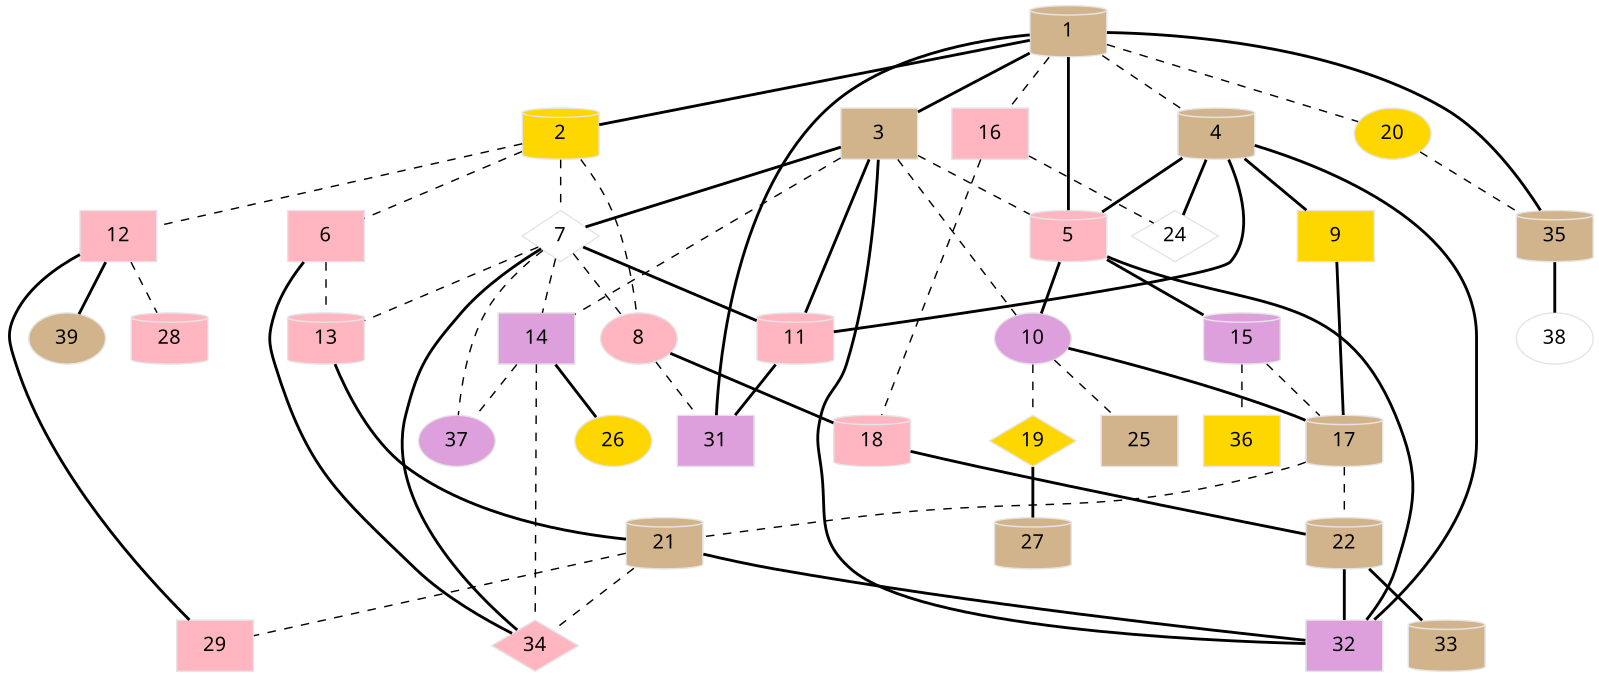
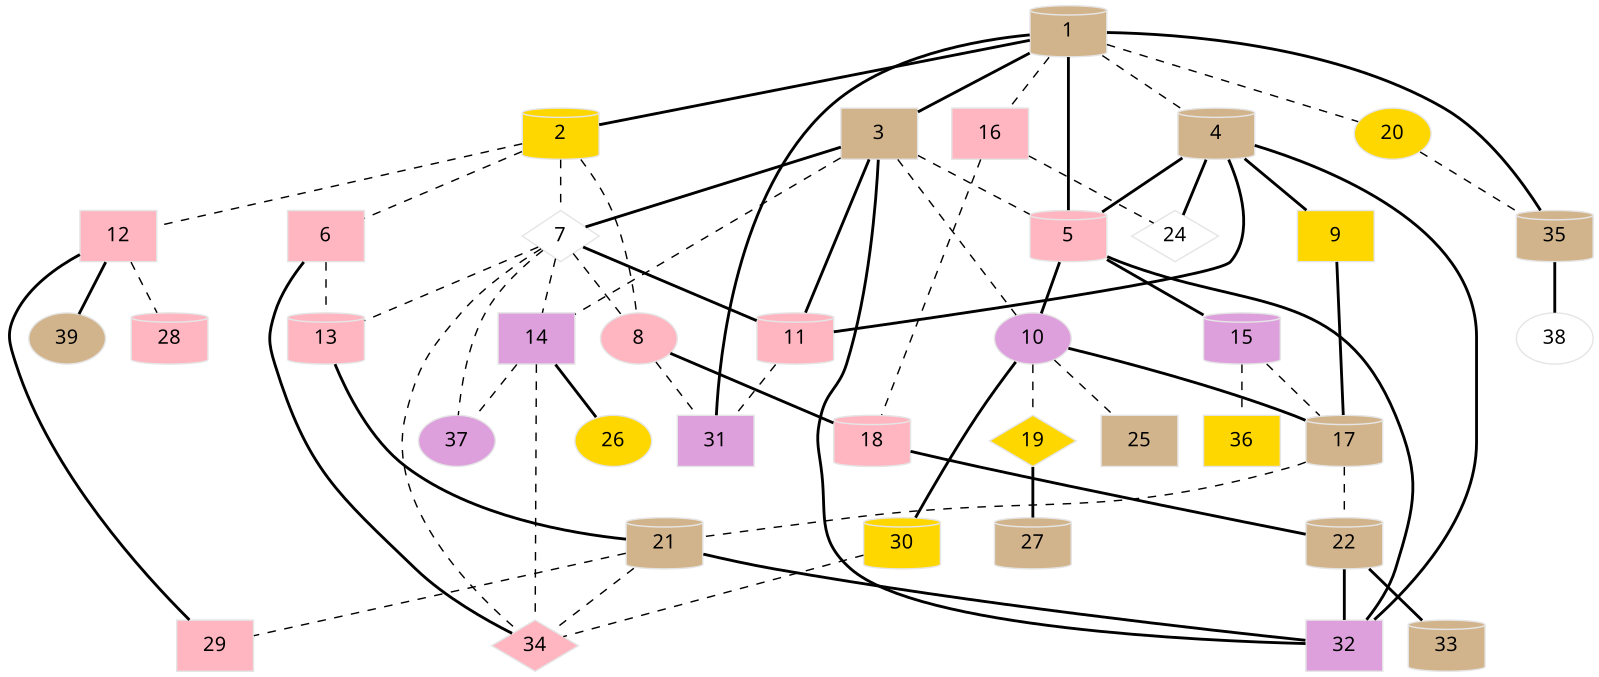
  graph {
    fontname="Noto Sans"
    node [color=gray90 fillcolor=tan fontname="Noto Sans" shape=cylinder style=filled]
    edge [fontname="Noto Sans" style=bold weight=1.0]
    2 [fillcolor=gold]
    1
    3 [shape=box]
    4
    5 [fillcolor=lightpink]
    16 [fillcolor=lightpink shape=box]
    20 [fillcolor=gold shape=ellipse]
    31 [fillcolor=plum shape=box]
    35
    6 [fillcolor=lightpink shape=box]
    7 [fillcolor=white shape=diamond]
    8 [fillcolor=lightpink shape=ellipse]
    12 [fillcolor=lightpink shape=box]
    10 [fillcolor=plum shape=ellipse]
    11 [fillcolor=lightpink]
    14 [fillcolor=plum shape=box]
    32 [fillcolor=plum shape=box]
    9 [fillcolor=gold shape=box]
    24 [fillcolor=white shape=diamond]
    15 [fillcolor=plum]
    18 [fillcolor=lightpink]
    38 [fillcolor=white shape=ellipse]
    13 [fillcolor=lightpink]
    34 [fillcolor=lightpink shape=diamond]
    37 [fillcolor=plum shape=ellipse]
    28 [fillcolor=lightpink]
    29 [fillcolor=lightpink shape=box]
    39 [shape=ellipse]
    17
    19 [fillcolor=gold shape=diamond]
    25 [shape=box]
+   30 [fillcolor=gold]
    26 [fillcolor=gold shape=ellipse]
    36 [fillcolor=gold shape=box]
    21
    22
    27
    33
    2 -- 6 [style=dashed]
    2 -- 7 [style=dashed]
    2 -- 8 [style=dashed]
    2 -- 12 [style=dashed]
    1 -- 2
    1 -- 3
    1 -- 4 [style=dashed]
    1 -- 5 [weight=3.0]
    1 -- 16 [style=dashed weight=2.0]
    1 -- 20 [style=dashed]
    1 -- 31
    1 -- 35
    3 -- 5 [style=dashed]
    3 -- 7 [weight=2.0]
    3 -- 10 [style=dashed weight=2.0]
    3 -- 11
    3 -- 14 [style=dashed]
    3 -- 32
    4 -- 5
    4 -- 11
    4 -- 32
    4 -- 9
    4 -- 24
    5 -- 10
    5 -- 32 [weight=2.0]
    5 -- 15
    16 -- 24 [style=dashed]
    16 -- 18 [style=dashed]
    20 -- 35 [style=dashed]
    35 -- 38
    6 -- 13 [style=dashed]
    6 -- 34
    7 -- 8 [style=dashed]
    7 -- 11 [weight=2.0]
    7 -- 14 [style=dashed]
    7 -- 13 [style=dashed]
-   7 -- 34
+   7 -- 34 [style=dashed]
    7 -- 37 [style=dashed]
    8 -- 31 [style=dashed]
    8 -- 18 [weight=2.0]
    12 -- 28 [style=dashed]
    12 -- 29
    12 -- 39
    10 -- 17
    10 -- 19 [style=dashed]
    10 -- 25 [style=dashed]
-   11 -- 31
+   10 -- 30
+   11 -- 31 [style=dashed]
    14 -- 34 [style=dashed]
    14 -- 37 [style=dashed]
    14 -- 26 [weight=2.0]
    9 -- 17
    15 -- 17 [style=dashed]
    15 -- 36 [style=dashed]
    18 -- 22
    13 -- 21
    17 -- 21 [style=dashed weight=2.0]
    17 -- 22 [style=dashed]
    19 -- 27
+   30 -- 34 [style=dashed]
    21 -- 32
    21 -- 34 [style=dashed]
    21 -- 29 [style=dashed]
    22 -- 32
    22 -- 33
  }
